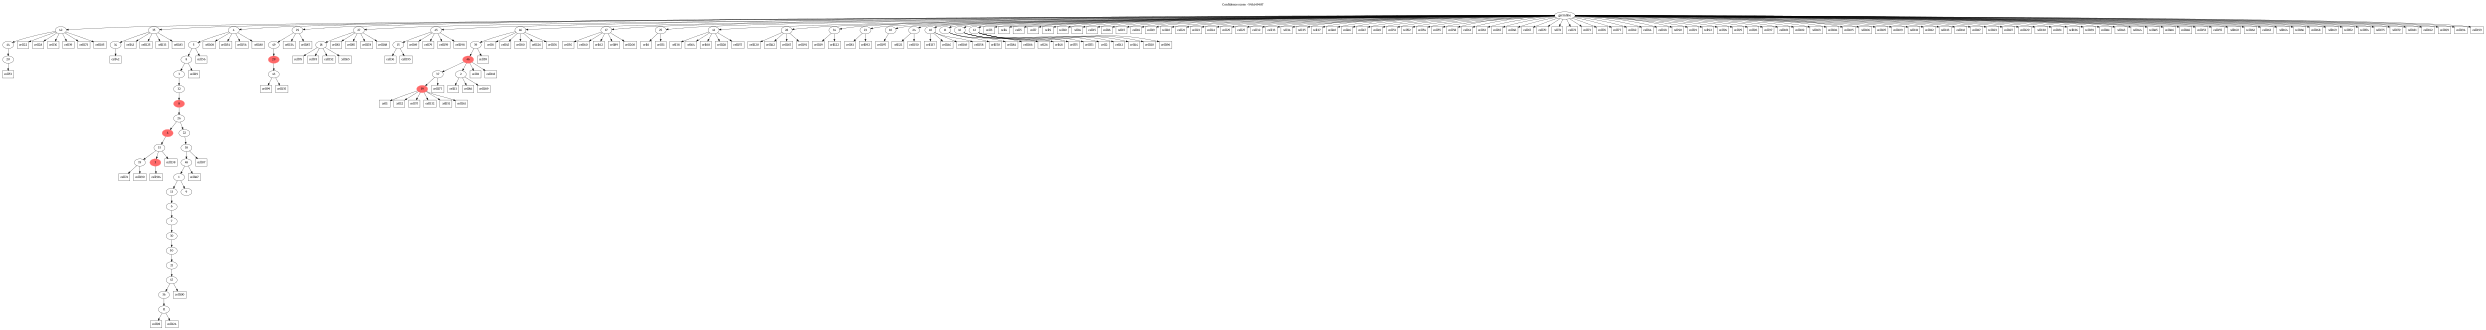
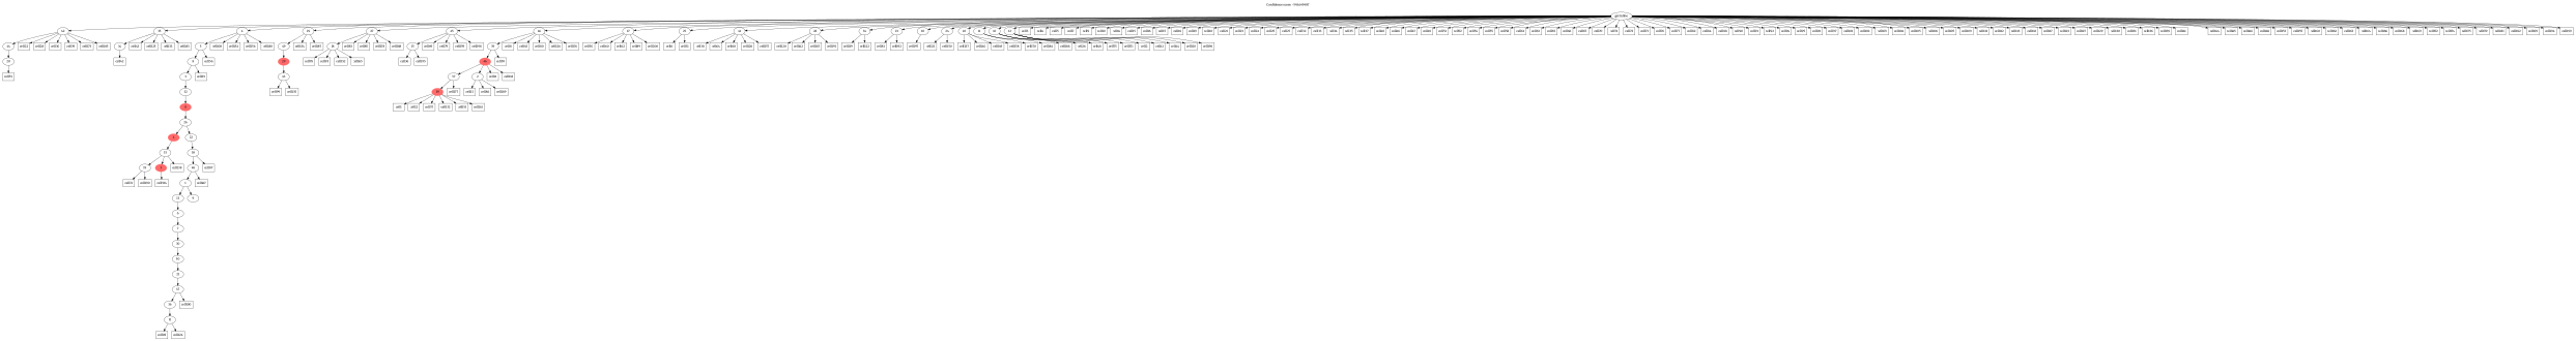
  digraph {
    fontname=Merriweather
    label="Confidence score: -545.649487"
    labelloc=t
    node [fontname=Merriweather shape=box]
    edge [fontname=Merriweather]
    n1 [label=44 shape=""]
    n2 [label=20 shape=""]
    cell53
    n4 [label=42 shape=""]
    cell22
    cell28
    cell30
    cell39
    cell173
    cell185
    n11 [label=35 shape=""]
    n12 [label=14 shape=""]
    cell43
    cell125
    cell133
    cell183
    cell42
    n18 [label=33 shape=""]
    n19 [label=19 shape=""]
    n20 [color=indianred1 label=3 style=filled shape=""]
    cell138
    cell74
    cell190
    n24 [label=cell914]
    n25 [color=indianred1 label=4 style=filled shape=""]
    n26 [label=36 shape=""]
    n27 [label=31 shape=""]
    cell98
    cell124
    n30 [label=47 shape=""]
    cell100
    n32 [label=21 shape=""]
    n33 [label=50 shape=""]
    n34 [label=30 shape=""]
    n35 [label=7 shape=""]
    n36 [label=6 shape=""]
    n37 [label=13 shape=""]
    n38 [label=1 shape=""]
    n39 [label=9 shape=""]
    n40 [label=48 shape=""]
    cell147
    n42 [label=38 shape=""]
    cell87
    n44 [label=22 shape=""]
    n45 [label=26 shape=""]
    n46 [color=indianred1 label=8 style=filled shape=""]
    n47 [label=32 shape=""]
    n48 [label=3 shape=""]
    n49 [label=8 shape=""]
    cell29
    n51 [label=5 shape=""]
    cell56
    n53 [label=4 shape=""]
    cell108
    cell154
    cell156
    cell180
    n58 [color=indianred1 label=29 style=filled shape=""]
    n59 [label=43 shape=""]
    cell99
    cell135
    n62 [label=49 shape=""]
    n63 [label=29 shape=""]
    cell134
    cell187
    n66 [label=27 shape=""]
    n67 [label=18 shape=""]
    cell83
    cell85
    cell178
    cell188
    cell78
    cell93
    cell152
    cell165
    n76 [label=45 shape=""]
    n77 [label=15 shape=""]
    cell69
    cell79
    cell159
    cell198
    cell36
    cell195
    n84 [label=37 shape=""]
    n85 [color=indianred1 label=39 style=filled shape=""]
    cell177
    cell1
    cell12
    cell57
    cell132
    cell151
    cell161
    n93 [color=indianred1 label=46 style=filled shape=""]
    n94 [label=2 shape=""]
    cell11
    cell118
    cell13
    cell86
    cell189
    n100 [label=39 shape=""]
    cell59
    n102 [label=46 shape=""]
    cell8
    cell45
    cell80
    cell126
    cell176
    n108 [label=germline shape=""]
    n109 [label=17 shape=""]
    n110 [label=25 shape=""]
    n111 [label=41 shape=""]
    n112 [label=28 shape=""]
    n113 [label=34 shape=""]
    n114 [label=23 shape=""]
    n115 [label=10 shape=""]
    n116 [label=24 shape=""]
    n117 [label=40 shape=""]
    n118 [label=11 shape=""]
    n119 [label=16 shape=""]
    n120 [label=12 shape=""]
    cell3
    cell4
    cell5
    cell7
    cell9
    cell10
    cell14
    cell15
    cell16
    cell17
    cell18
    cell19
    cell20
    cell21
    cell23
    cell24
    cell25
    cell27
    cell32
    cell33
    cell34
    cell35
    cell37
    cell40
    cell46
    cell47
    cell49
    cell51
    cell52
    cell54
    cell55
    cell58
    cell61
    cell63
    cell65
    cell66
    cell67
    cell70
    cell71
    cell72
    cell73
    cell76
    cell77
    cell82
    cell84
    cell88
    cell90
    cell91
    cell92
    cell94
    cell95
    cell96
    cell97
    cell101
    cell102
    cell103
    cell104
    cell105
    cell106
    cell107
    cell109
    cell111
    cell112
    cell113
    cell116
    cell117
    cell123
    cell127
    cell129
    cell130
    cell131
    cell136
    cell139
    cell141
-   cell143
    cell144
    cell145
    cell146
    cell148
    cell153
    cell155
    cell160
    cell162
    cell163
    cell164
    cell166
    cell168
    cell169
    cell172
    cell174
    cell175
    cell179
    cell181
    cell182
    cell193
    cell194
    cell199
    cell50
    cell60
    cell62
    cell89
    cell200
    cell6
    cell31
    cell38
    cell64
    cell68
    cell128
    cell157
    cell120
    cell142
    cell167
    cell191
    cell119
    cell122
    cell81
    cell192
    cell197
    cell121
    cell150
    cell137
    cell140
    cell149
    cell158
    cell170
    cell184
    cell186
    cell26
    cell48
    cell75
    cell171
    cell2
    cell41
    cell44
    cell110
    cell196
    n1 -> n2
    n2 -> cell53
    n4 -> n1
    n4 -> cell22
    n4 -> cell28
    n4 -> cell30
    n4 -> cell39
    n4 -> cell173
    n4 -> cell185
    n11 -> n12
    n11 -> cell43
    n11 -> cell125
    n11 -> cell133
    n11 -> cell183
    n12 -> cell42
    n18 -> n19
    n18 -> n20
    n18 -> cell138
    n19 -> cell74
    n19 -> cell190
    n20 -> n24
    n25 -> n18
    n26 -> n27
    n27 -> cell98
    n27 -> cell124
    n30 -> n26
    n30 -> cell100
    n32 -> n30
    n33 -> n32
    n34 -> n33
    n35 -> n34
    n36 -> n35
    n37 -> n36
    n38 -> n37
    n38 -> n39
    n40 -> n38
    n40 -> cell147
    n42 -> n40
    n42 -> cell87
    n44 -> n42
    n45 -> n25
    n45 -> n44
    n46 -> n45
    n47 -> n46
    n48 -> n47
    n49 -> n48
    n49 -> cell29
    n51 -> n49
    n51 -> cell56
    n53 -> n51
    n53 -> cell108
    n53 -> cell154
    n53 -> cell156
    n53 -> cell180
    n58 -> n59
    n59 -> cell99
    n59 -> cell135
    n62 -> n58
    n63 -> n62
    n63 -> cell134
    n63 -> cell187
    n66 -> n67
    n66 -> cell83
    n66 -> cell85
    n66 -> cell178
    n66 -> cell188
    n67 -> cell78
    n67 -> cell93
    n67 -> cell152
    n67 -> cell165
    n76 -> n77
    n76 -> cell69
    n76 -> cell79
    n76 -> cell159
    n76 -> cell198
    n77 -> cell36
    n77 -> cell195
    n84 -> n85
    n84 -> cell177
    n85 -> cell1
    n85 -> cell12
    n85 -> cell57
    n85 -> cell132
    n85 -> cell151
    n85 -> cell161
    n93 -> n84
    n93 -> n94
    n93 -> cell11
    n93 -> cell118
    n94 -> cell13
    n94 -> cell86
    n94 -> cell189
    n100 -> n93
    n100 -> cell59
    n102 -> n100
    n102 -> cell8
    n102 -> cell45
    n102 -> cell80
    n102 -> cell126
    n102 -> cell176
    n108 -> n4
    n108 -> n11
    n108 -> n53
    n108 -> n63
    n108 -> n66
    n108 -> n76
    n108 -> n102
    n108 -> n109
    n108 -> n110
    n108 -> n111
    n108 -> n112
    n108 -> n113
    n108 -> n114
    n108 -> n115
    n108 -> n116
    n108 -> n117
    n108 -> n118
    n108 -> n119
    n108 -> n120
    n108 -> cell3
    n108 -> cell4
    n108 -> cell5
    n108 -> cell7
    n108 -> cell9
    n108 -> cell10
    n108 -> cell14
    n108 -> cell15
    n108 -> cell16
    n108 -> cell17
    n108 -> cell18
    n108 -> cell19
    n108 -> cell20
    n108 -> cell21
    n108 -> cell23
    n108 -> cell24
    n108 -> cell25
    n108 -> cell27
    n108 -> cell32
    n108 -> cell33
    n108 -> cell34
    n108 -> cell35
    n108 -> cell37
    n108 -> cell40
    n108 -> cell46
    n108 -> cell47
    n108 -> cell49
    n108 -> cell51
    n108 -> cell52
    n108 -> cell54
    n108 -> cell55
    n108 -> cell58
    n108 -> cell61
    n108 -> cell63
    n108 -> cell65
    n108 -> cell66
    n108 -> cell67
    n108 -> cell70
    n108 -> cell71
    n108 -> cell72
    n108 -> cell73
    n108 -> cell76
    n108 -> cell77
    n108 -> cell82
    n108 -> cell84
    n108 -> cell88
    n108 -> cell90
    n108 -> cell91
    n108 -> cell92
    n108 -> cell94
    n108 -> cell95
    n108 -> cell96
    n108 -> cell97
    n108 -> cell101
    n108 -> cell102
    n108 -> cell103
    n108 -> cell104
    n108 -> cell105
    n108 -> cell106
    n108 -> cell107
    n108 -> cell109
    n108 -> cell111
    n108 -> cell112
    n108 -> cell113
    n108 -> cell116
    n108 -> cell117
    n108 -> cell123
    n108 -> cell127
    n108 -> cell129
    n108 -> cell130
    n108 -> cell131
    n108 -> cell136
    n108 -> cell139
    n108 -> cell141
-   n108 -> cell143
    n108 -> cell144
    n108 -> cell145
    n108 -> cell146
    n108 -> cell148
    n108 -> cell153
    n108 -> cell155
    n108 -> cell160
    n108 -> cell162
    n108 -> cell163
    n108 -> cell164
    n108 -> cell166
    n108 -> cell168
    n108 -> cell169
    n108 -> cell172
    n108 -> cell174
    n108 -> cell175
    n108 -> cell179
    n108 -> cell181
    n108 -> cell182
    n108 -> cell193
    n108 -> cell194
    n108 -> cell199
    n109 -> cell50
    n109 -> cell60
    n109 -> cell62
    n109 -> cell89
    n109 -> cell200
    n110 -> cell6
    n110 -> cell31
    n111 -> cell38
    n111 -> cell64
    n111 -> cell68
    n111 -> cell128
    n111 -> cell157
    n112 -> cell120
    n112 -> cell142
    n112 -> cell167
    n112 -> cell191
    n113 -> cell119
    n113 -> cell122
    n114 -> cell81
    n114 -> cell192
    n115 -> cell197
    n116 -> cell121
    n116 -> cell150
    n117 -> cell137
    n117 -> cell140
    n117 -> cell149
    n117 -> cell158
    n118 -> cell170
    n118 -> cell184
    n118 -> cell186
    n119 -> cell26
    n119 -> cell48
    n119 -> cell75
    n119 -> cell171
    n120 -> cell2
    n120 -> cell41
    n120 -> cell44
    n120 -> cell110
    n120 -> cell196
  }
